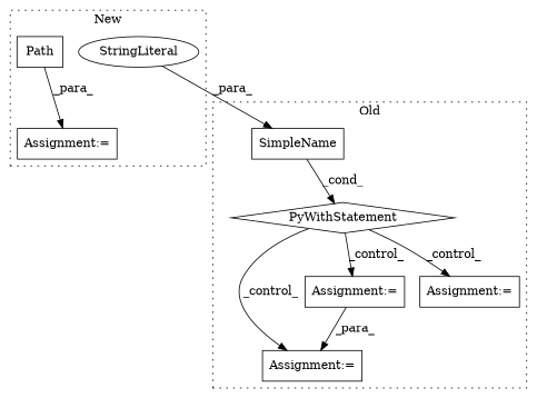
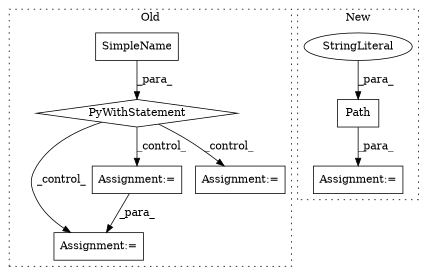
  digraph {
    node [a=7 l=1 shape=box]
    n1 [a=104 l="10,2" label=PyWithStatement s="1870,1895" shape=diamond]
    n2 [label="Assignment:=" s=2231]
    n3 [a=42 label=SimpleName l=""]
    n4 [label="Assignment:=" s=2114]
    n5 [label="Assignment:=" s=2045]
    n6 [a=32 l="5,1" label=Path s="1842,1870"]
    n7 [a=45 l=7 label=StringLiteral s=1863 shape=ellipse]
    n8 [label="Assignment:=" s=1841]
    subgraph cluster_1 {
      label=Old
      style=dotted
      n1
      n2
      n3
      n4
      n5
    }
    subgraph cluster_2 {
      label=New
      style=dotted
      n6
      n7
      n8
    }
    n1 -> n2 [label=_control_]
    n1 -> n4 [label=_control_]
    n1 -> n5 [label=_control_]
-   n3 -> n1 [label=_cond_]
+   n3 -> n1 [label=_para_]
    n4 -> n2 [label=_para_]
    n6 -> n8 [label=_para_]
-   n7 -> n3 [label=_para_]
+   n7 -> n6 [label=_para_]
  }
